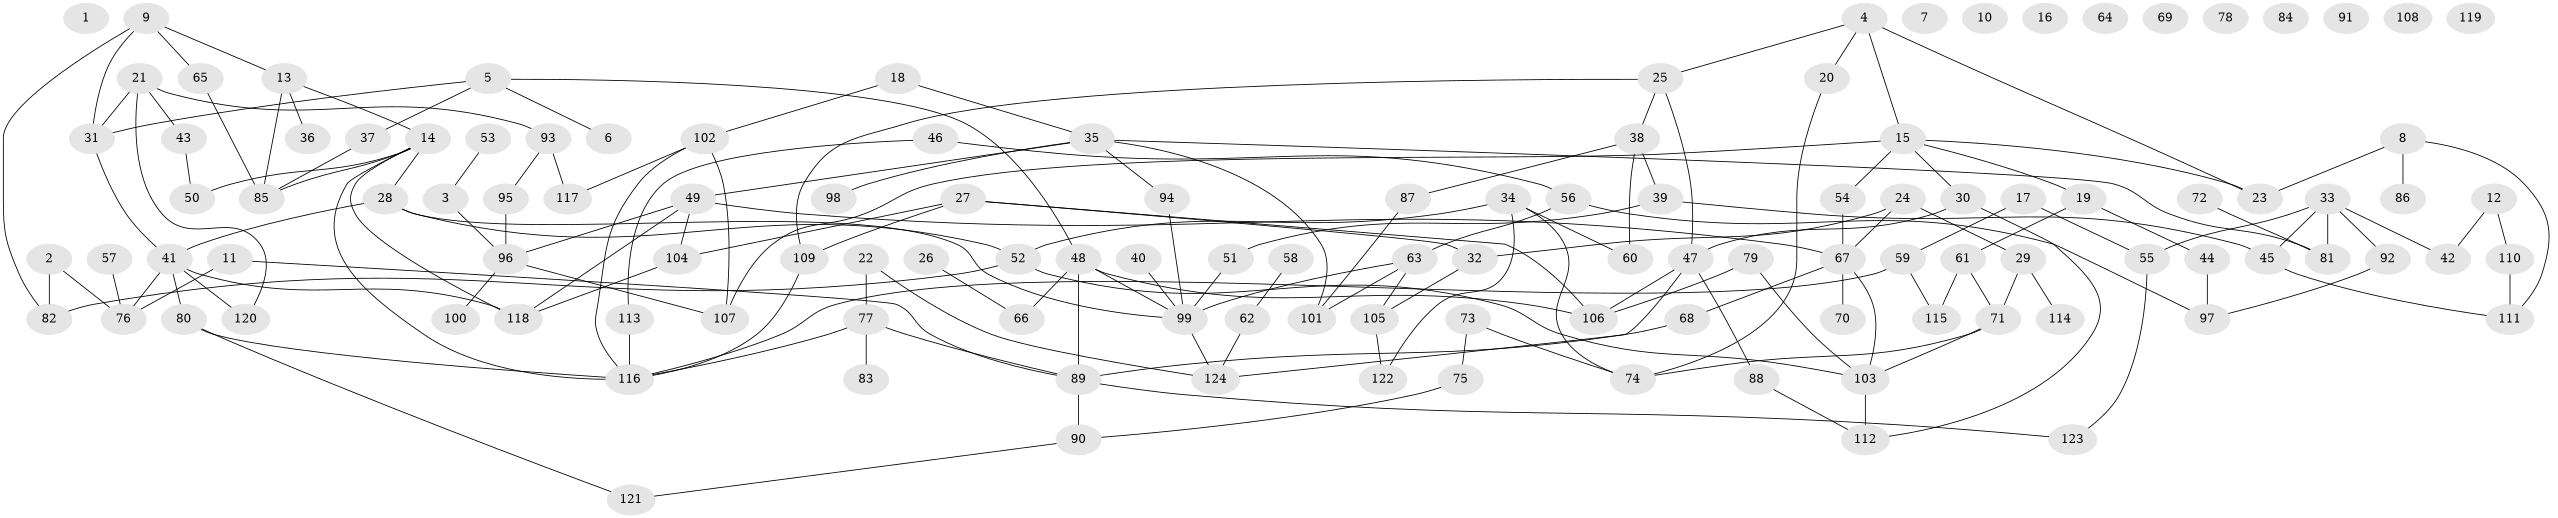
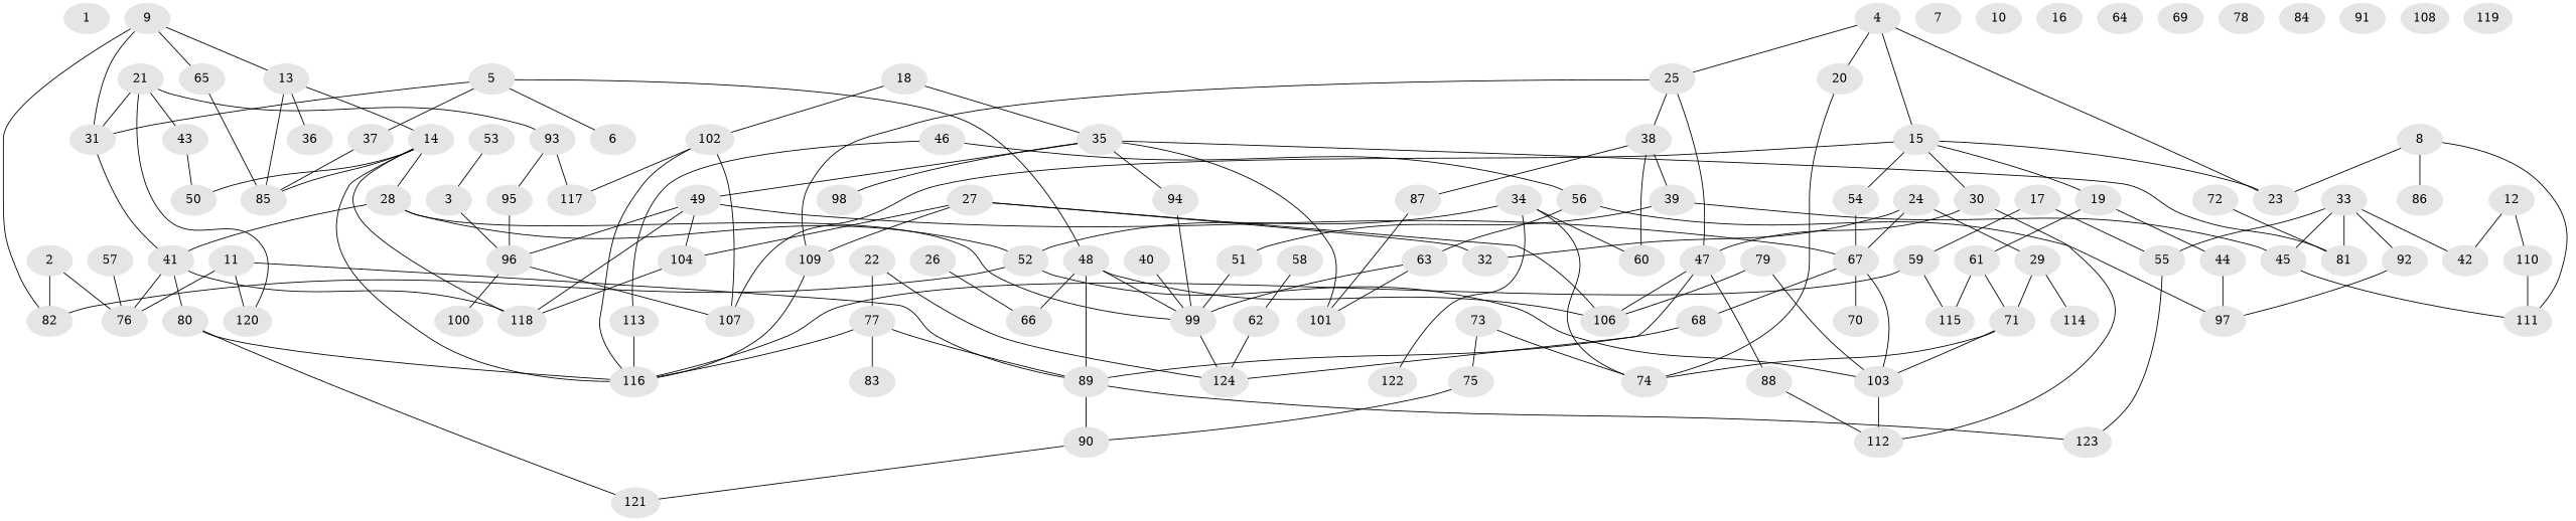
  graph {
    node [color=gray90 style=filled]
    1
    2
    76
    82
    3
    96
    107
    100
    4
    15
    20
    25
    23
    8
    86
    111
    19
    30
    54
    74
    38
    47
    109
    5
    6
    31
    37
    48
    41
    85
    89
    66
    106
    99
    7
    9
    13
    65
    14
    36
    10
    11
    120
    123
    90
    12
    42
    110
    28
    50
    116
    118
    52
    44
    61
    112
    67
    16
    17
    55
    59
    115
    18
    35
    102
    81
    49
    94
    98
    101
    117
    97
    71
    21
    43
    93
    95
    22
    77
    124
    83
    24
    29
    32
    114
-   105
    103
    68
    70
    60
    39
    87
    88
    26
    27
    104
    80
    122
    33
    45
    92
    34
    51
    40
    121
    46
    56
    113
    63
    53
    57
    58
    62
    64
    69
    72
    73
    75
    78
    79
    84
    91
    108
    119
    2 -- 76
    2 -- 82
    3 -- 96
    96 -- 107
    96 -- 100
    4 -- 15
    4 -- 20
    4 -- 25
    4 -- 23
    15 -- 107
    15 -- 23
    15 -- 19
    15 -- 30
    15 -- 54
    20 -- 74
    25 -- 38
    25 -- 47
    25 -- 109
    8 -- 23
    8 -- 86
    8 -- 111
    19 -- 44
    19 -- 61
    30 -- 47
    30 -- 112
    54 -- 67
    38 -- 60
    38 -- 39
    38 -- 87
    47 -- 106
    47 -- 124
    47 -- 88
    109 -- 116
    5 -- 6
    5 -- 31
    5 -- 37
    5 -- 48
    31 -- 41
    37 -- 85
    48 -- 89
    48 -- 66
    48 -- 106
    48 -- 99
    41 -- 76
    41 -- 118
    41 -- 80
    89 -- 123
    89 -- 90
    99 -- 124
    9 -- 82
    9 -- 31
    9 -- 13
    9 -- 65
    13 -- 85
    13 -- 14
    13 -- 36
    65 -- 85
    14 -- 85
    14 -- 28
    14 -- 50
    14 -- 116
    14 -- 118
    11 -- 76
    11 -- 89
-   41 -- 120
+   11 -- 120
    90 -- 121
    12 -- 42
    12 -- 110
    110 -- 111
    28 -- 41
    28 -- 99
    28 -- 52
    52 -- 82
    52 -- 103
    44 -- 97
    61 -- 115
    61 -- 71
    67 -- 103
    67 -- 68
    67 -- 70
    17 -- 55
    17 -- 59
    55 -- 123
    59 -- 116
    59 -- 115
    18 -- 35
    18 -- 102
    35 -- 81
    35 -- 49
    35 -- 94
    35 -- 98
    35 -- 101
    102 -- 107
    102 -- 116
    102 -- 117
    49 -- 96
    49 -- 118
    49 -- 67
    49 -- 104
    94 -- 99
    71 -- 74
    71 -- 103
    21 -- 31
    21 -- 120
    21 -- 43
    21 -- 93
    43 -- 50
    93 -- 117
    93 -- 95
    95 -- 96
    22 -- 77
    22 -- 124
    77 -- 89
    77 -- 116
    77 -- 83
    24 -- 67
    24 -- 29
    24 -- 32
    29 -- 71
    29 -- 114
-   32 -- 105
-   105 -- 122
    103 -- 112
    68 -- 89
    39 -- 45
    39 -- 51
    87 -- 101
    88 -- 112
    26 -- 66
    27 -- 109
    27 -- 106
    27 -- 32
    27 -- 104
    104 -- 118
    80 -- 116
    80 -- 121
    33 -- 42
    33 -- 55
    33 -- 81
    33 -- 45
    33 -- 92
    45 -- 111
    92 -- 97
    34 -- 74
    34 -- 52
    34 -- 60
    34 -- 122
    51 -- 99
    40 -- 99
    46 -- 56
    46 -- 113
    56 -- 97
    56 -- 63
    113 -- 116
    63 -- 99
    63 -- 101
-   63 -- 105
    53 -- 3
    57 -- 76
    58 -- 62
    62 -- 124
    72 -- 81
    73 -- 74
    73 -- 75
    75 -- 90
    79 -- 106
    79 -- 103
  }
